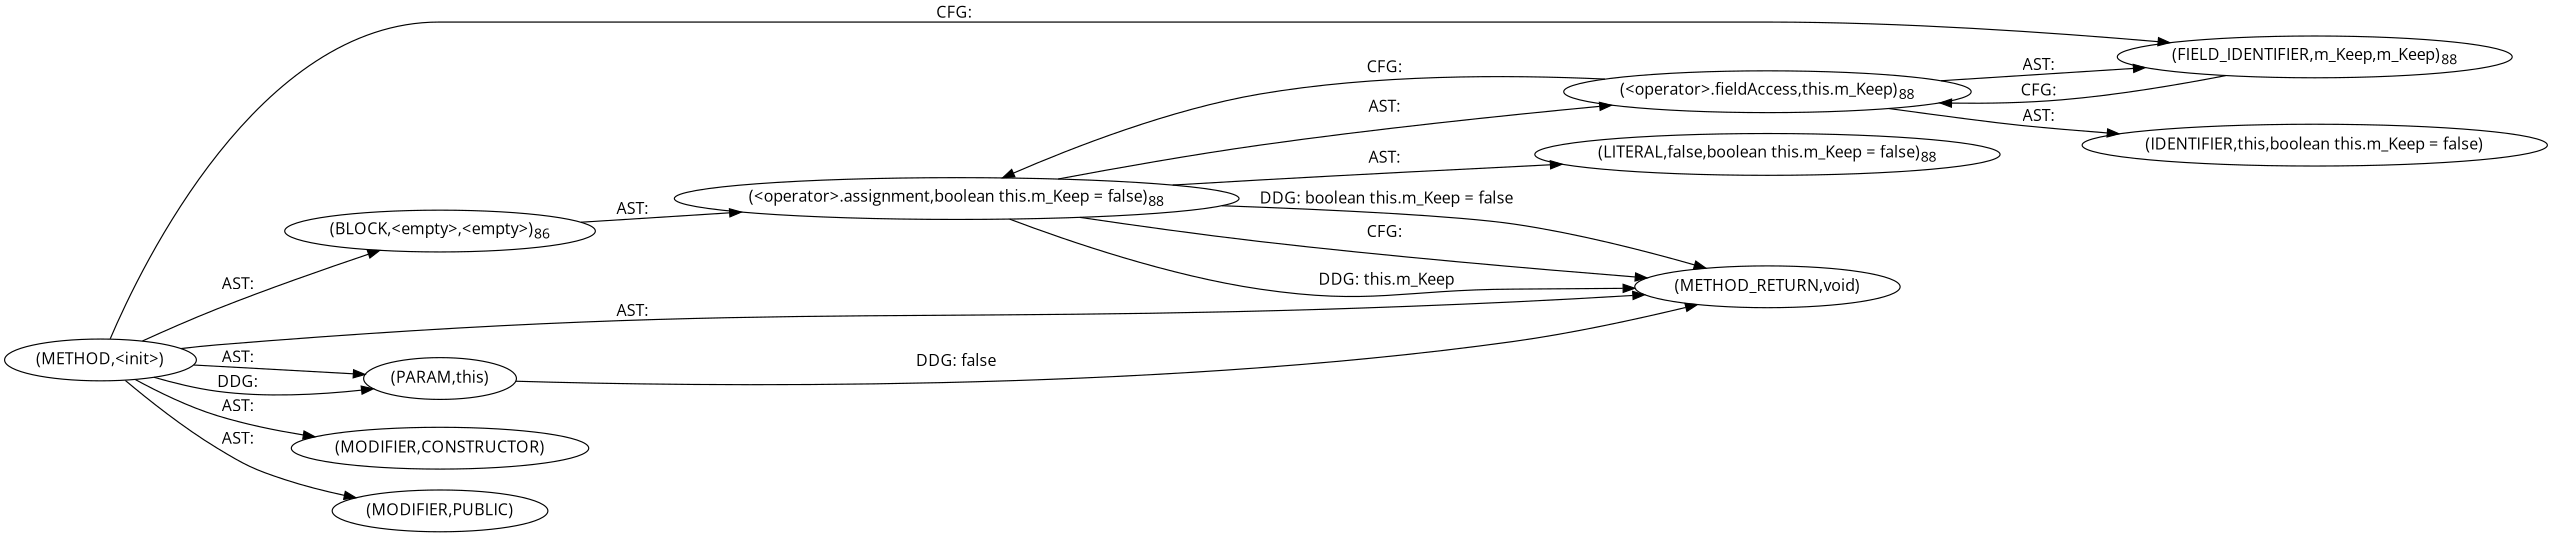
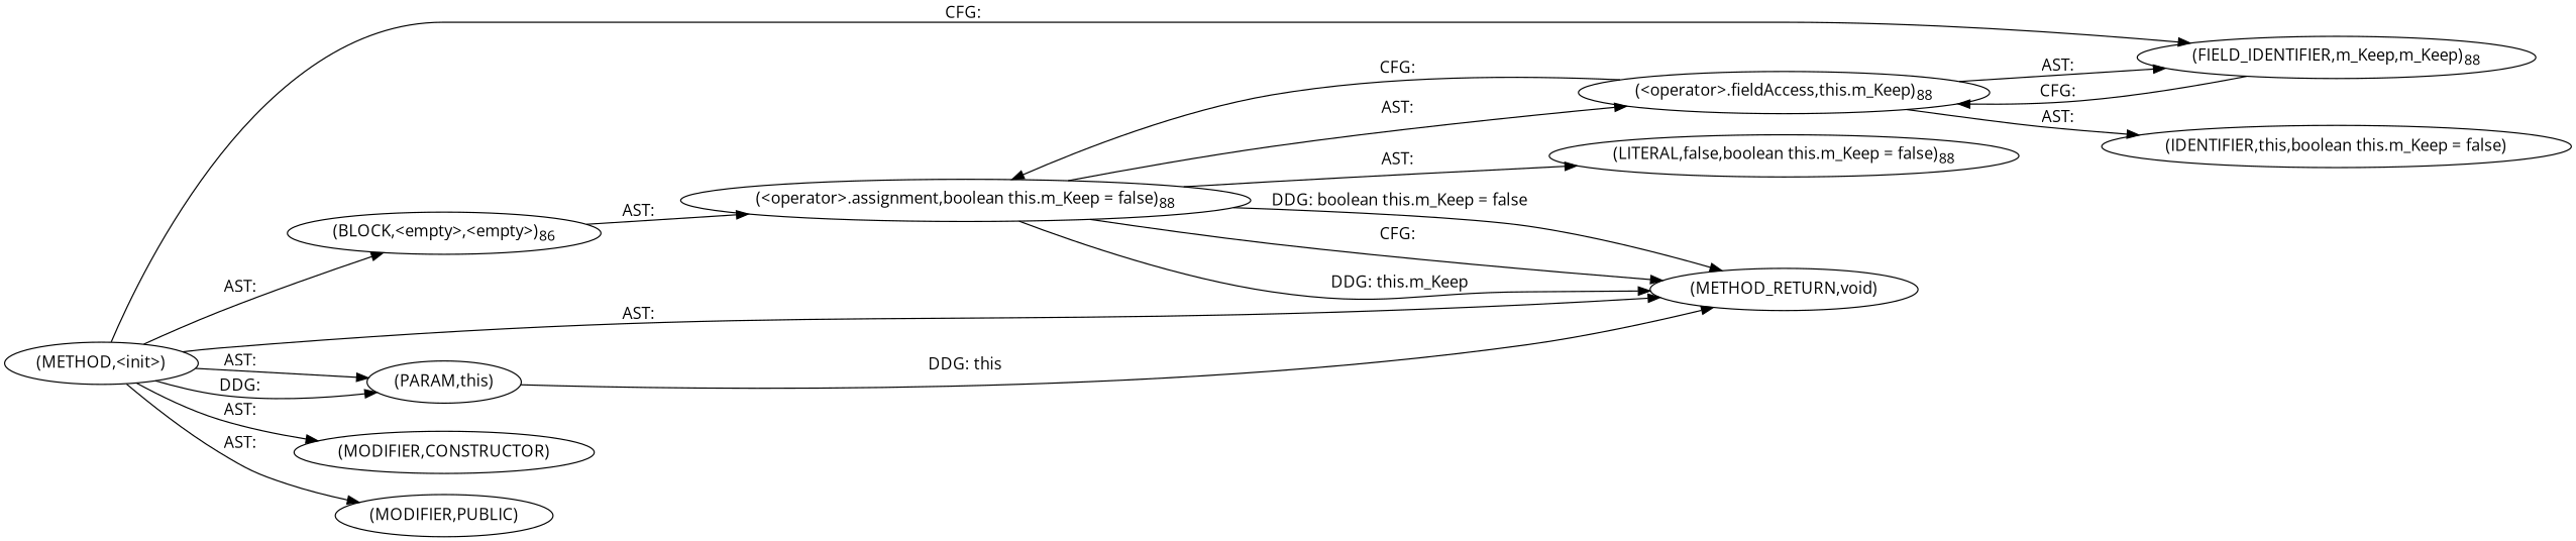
  digraph {
    fontname="Open Sans"
    rankdir=LR
    node [fontname="Open Sans"]
    edge [fontname="Open Sans"]
    n1 [label=<(METHOD,&lt;init&gt;)>]
    n2 [label=<(PARAM,this)>]
    n3 [label=<(BLOCK,&lt;empty&gt;,&lt;empty&gt;)<SUB>86</SUB>>]
    n4 [label=<(FIELD_IDENTIFIER,m_Keep,m_Keep)<SUB>88</SUB>>]
    n5 [label=<(MODIFIER,CONSTRUCTOR)>]
    n6 [label=<(MODIFIER,PUBLIC)>]
    n7 [label=<(METHOD_RETURN,void)>]
    n8 [label=<(&lt;operator&gt;.assignment,boolean this.m_Keep = false)<SUB>88</SUB>>]
    n9 [label=<(&lt;operator&gt;.fieldAccess,this.m_Keep)<SUB>88</SUB>>]
    n10 [label=<(LITERAL,false,boolean this.m_Keep = false)<SUB>88</SUB>>]
    n11 [label=<(IDENTIFIER,this,boolean this.m_Keep = false)>]
    n1 -> n2 [label="AST: "]
    n1 -> n2 [label="DDG: "]
    n1 -> n3 [label="AST: "]
    n1 -> n4 [label="CFG: "]
    n1 -> n5 [label="AST: "]
    n1 -> n6 [label="AST: "]
    n1 -> n7 [label="AST: "]
-   n2 -> n7 [label="DDG: false"]
+   n2 -> n7 [label="DDG: this"]
    n3 -> n8 [label="AST: "]
    n4 -> n9 [label="CFG: "]
    n8 -> n7 [label="CFG: "]
    n8 -> n7 [label="DDG: this.m_Keep"]
    n8 -> n7 [label="DDG: boolean this.m_Keep = false"]
    n8 -> n9 [label="AST: "]
    n8 -> n10 [label="AST: "]
    n9 -> n4 [label="AST: "]
    n9 -> n8 [label="CFG: "]
    n9 -> n11 [label="AST: "]
  }
